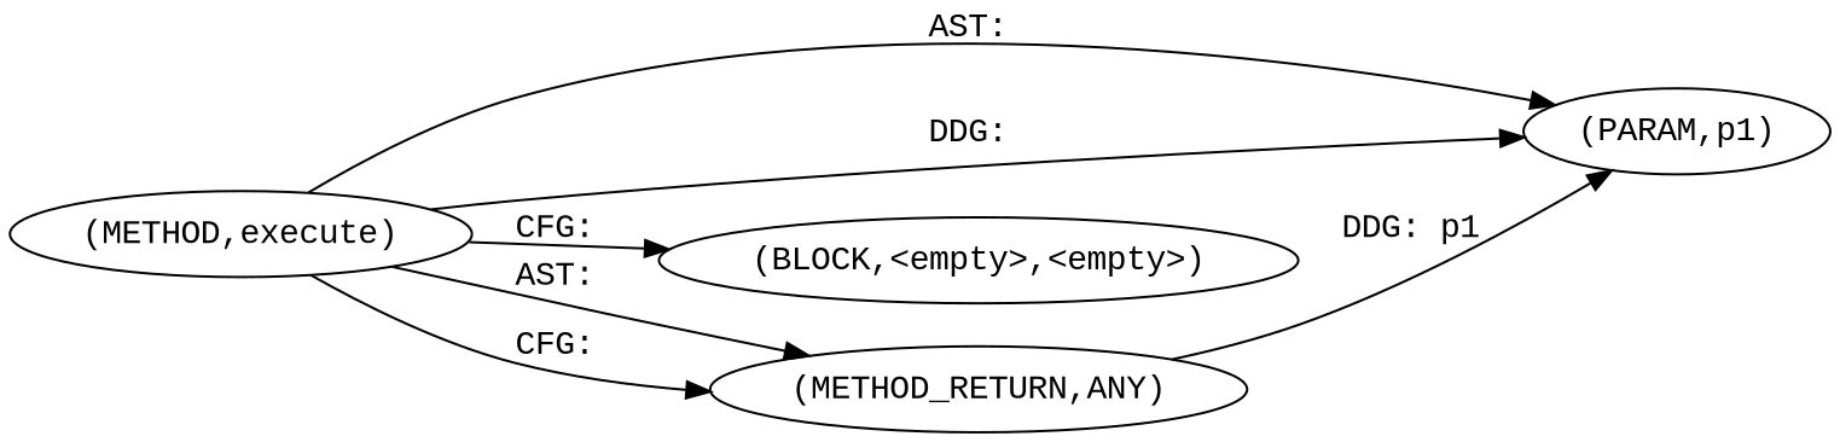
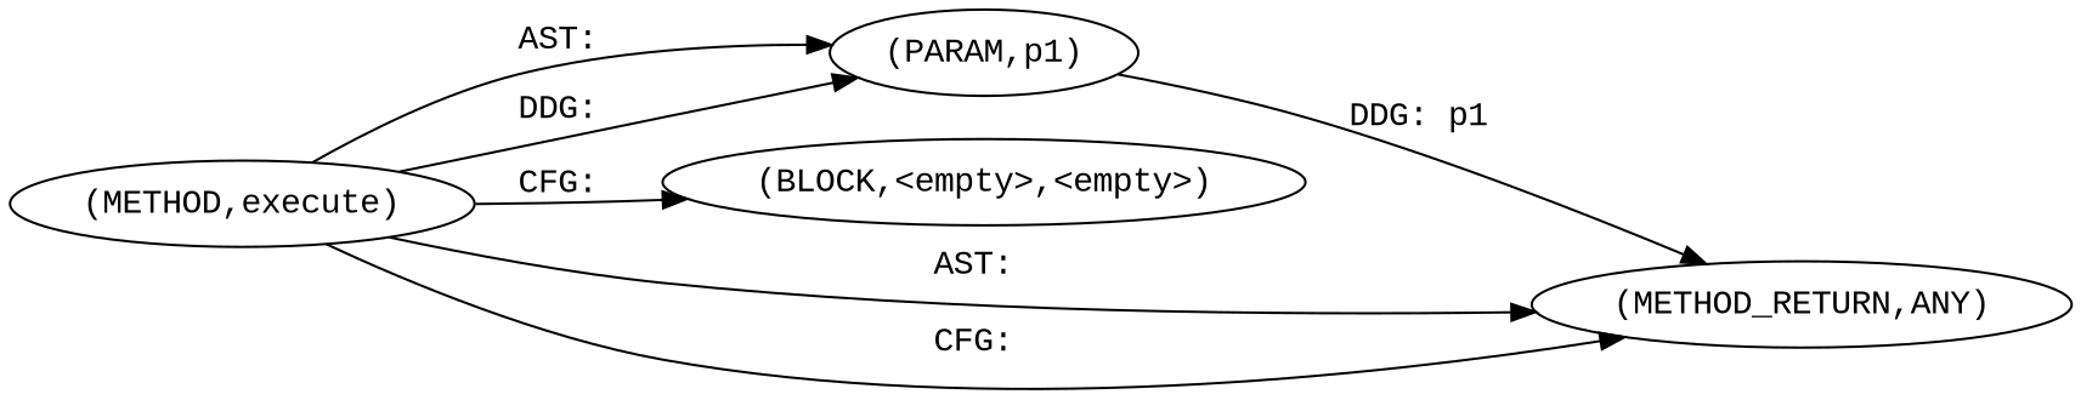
  digraph {
    fontname="Liberation Mono"
    rankdir=LR
    node [fontname="Liberation Mono"]
    edge [fontname="Liberation Mono"]
    n1 [label=<(METHOD,execute)>]
    n2 [label=<(PARAM,p1)>]
    n3 [label=<(BLOCK,&lt;empty&gt;,&lt;empty&gt;)>]
    n4 [label=<(METHOD_RETURN,ANY)>]
    n1 -> n2 [label="AST: "]
    n1 -> n2 [label="DDG: "]
    n1 -> n3 [label="CFG: "]
    n1 -> n4 [label="AST: "]
    n1 -> n4 [label="CFG: "]
-   n4 -> n2 [label="DDG: p1"]
+   n2 -> n4 [label="DDG: p1"]
  }
